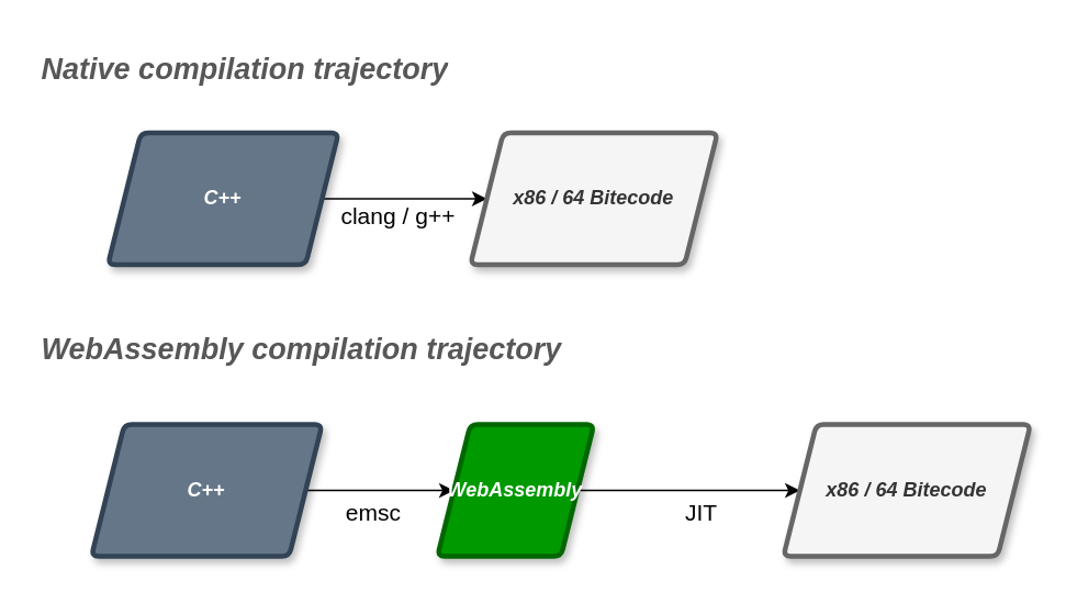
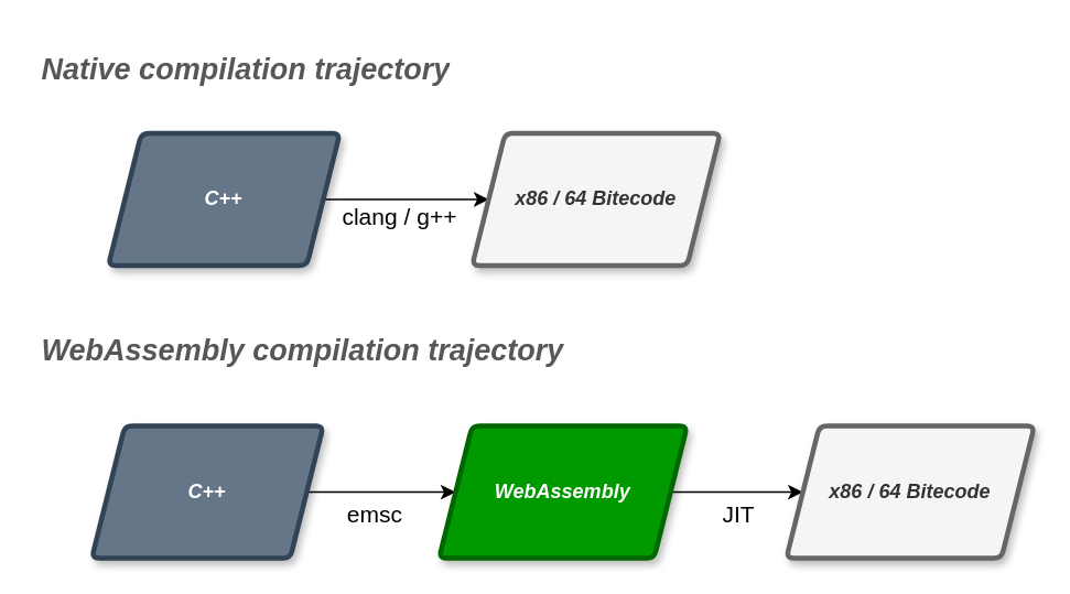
  <mxCell id="0" />
  <mxCell id="1" parent="0" />
  <mxCell id="2" value="&lt;h1&gt;&lt;i&gt;&lt;font style=&quot;font-size: 18px&quot;&gt;Native compilation trajectory&lt;/font&gt;&lt;/i&gt;&lt;/h1&gt;" style="text;html=1;strokeColor=none;fillColor=none;spacing=5;spacingTop=-20;whiteSpace=wrap;overflow=hidden;fontColor=#575757;rounded=0;rotation=0;fontFamily=Helvetica;" parent="1" vertex="1"><mxGeometry x="20" y="20" width="280" height="40" as="geometry" /></mxCell>
  <mxCell id="3" value="&lt;h1 style=&quot;font-size: 18px&quot;&gt;&lt;i&gt;&lt;font style=&quot;font-size: 18px&quot;&gt;WebAssembly compilation trajectory&lt;br&gt;&lt;/font&gt;&lt;/i&gt;&lt;/h1&gt;&lt;div style=&quot;font-size: 18px&quot;&gt;&lt;i&gt;&lt;br&gt;&lt;/i&gt;&lt;/div&gt;" style="text;html=1;strokeColor=none;fillColor=none;spacing=5;spacingTop=-20;whiteSpace=wrap;overflow=hidden;fontColor=#575757;rounded=0;fontFamily=Helvetica;" parent="1" vertex="1"><mxGeometry x="20" y="200" width="545" height="35" as="geometry" /></mxCell>
  <mxCell id="4" style="edgeStyle=none;html=1;exitX=1;exitY=0.5;exitDx=0;exitDy=0;entryX=0;entryY=0.5;entryDx=0;entryDy=0;" parent="1" source="6" target="9" edge="1"><mxGeometry relative="1" as="geometry"><Array as="points"><mxPoint x="225" y="297" /></Array></mxGeometry></mxCell>
  <mxCell id="5" value="emsc" style="edgeLabel;html=1;align=center;verticalAlign=middle;resizable=0;points=[];labelBorderColor=#FFFFFF;fontSize=14;" parent="4" vertex="1" connectable="0"><mxGeometry x="0.111" relative="1" as="geometry"><mxPoint x="-10" y="13" as="offset" /></mxGeometry></mxCell>
  <mxCell id="6" value="&lt;b&gt;&lt;i&gt;C++&lt;/i&gt;&lt;/b&gt;" style="shape=parallelogram;perimeter=parallelogramPerimeter;whiteSpace=wrap;html=1;fixedSize=1;fillColor=#647687;strokeColor=#314354;fontColor=#ffffff;rounded=1;strokeWidth=3;arcSize=9;shadow=1;fontFamily=Helvetica;" parent="1" vertex="1"><mxGeometry x="55" y="257" width="140" height="80" as="geometry" /></mxCell>
  <mxCell id="7" style="edgeStyle=none;html=1;exitX=1;exitY=0.5;exitDx=0;exitDy=0;" parent="1" source="9" target="10" edge="1"><mxGeometry relative="1" as="geometry" /></mxCell>
  <mxCell id="8" value="JIT" style="edgeLabel;html=1;align=center;verticalAlign=middle;resizable=0;points=[];fontSize=14;" parent="7" vertex="1" connectable="0"><mxGeometry x="0.208" relative="1" as="geometry"><mxPoint x="-8" y="13" as="offset" /></mxGeometry></mxCell>
- <mxCell id="9" value="&lt;b&gt;&lt;i&gt;WebAssembly&lt;/i&gt;&lt;/b&gt;" style="shape=parallelogram;perimeter=parallelogramPerimeter;whiteSpace=wrap;html=1;fixedSize=1;fillColor=#009900;strokeColor=#006600;fontColor=#ffffff;rounded=1;strokeWidth=3;arcSize=9;shadow=1;fontFamily=Helvetica;" parent="1" vertex="1"><mxGeometry x="265" y="257" width="95" height="80" as="geometry" /></mxCell>
+ <mxCell id="9" value="&lt;b&gt;&lt;i&gt;WebAssembly&lt;/i&gt;&lt;/b&gt;" style="shape=parallelogram;perimeter=parallelogramPerimeter;whiteSpace=wrap;html=1;fixedSize=1;fillColor=#009900;strokeColor=#006600;fontColor=#ffffff;rounded=1;strokeWidth=3;arcSize=9;shadow=1;fontFamily=Helvetica;" parent="1" vertex="1"><mxGeometry x="265" y="257" width="150" height="80" as="geometry" /></mxCell>
  <mxCell id="10" value="&lt;b&gt;&lt;i&gt;x86 / 64&amp;nbsp;&lt;/i&gt;&lt;/b&gt;&lt;b&gt;&lt;i&gt;Bitecode&lt;br&gt;&lt;/i&gt;&lt;/b&gt;" style="shape=parallelogram;perimeter=parallelogramPerimeter;whiteSpace=wrap;html=1;fixedSize=1;rounded=1;strokeWidth=3;arcSize=9;shadow=1;fontFamily=Helvetica;fontColor=#333333;strokeColor=#666666;fillColor=#f5f5f5;" parent="1" vertex="1"><mxGeometry x="475" y="257" width="150" height="80" as="geometry" /></mxCell>
  <mxCell id="11" style="edgeStyle=none;html=1;exitX=1;exitY=0.5;exitDx=0;exitDy=0;entryX=0;entryY=0.5;entryDx=0;entryDy=0;" parent="1" source="13" target="14" edge="1"><mxGeometry relative="1" as="geometry" /></mxCell>
  <mxCell id="12" value="clang / g++" style="edgeLabel;html=1;align=center;verticalAlign=middle;resizable=0;points=[];fontSize=14;" parent="11" vertex="1" connectable="0"><mxGeometry x="-0.153" relative="1" as="geometry"><mxPoint x="3" y="10" as="offset" /></mxGeometry></mxCell>
  <mxCell id="13" value="&lt;b&gt;&lt;i&gt;C++&lt;/i&gt;&lt;/b&gt;" style="shape=parallelogram;perimeter=parallelogramPerimeter;whiteSpace=wrap;html=1;fixedSize=1;fillColor=#647687;strokeColor=#314354;fontColor=#ffffff;rounded=1;strokeWidth=3;arcSize=9;shadow=1;fontFamily=Helvetica;" parent="1" vertex="1"><mxGeometry x="65" y="80" width="140" height="80" as="geometry" /></mxCell>
  <mxCell id="14" value="&lt;b&gt;&lt;i&gt;x86 / 64&amp;nbsp;&lt;/i&gt;&lt;/b&gt;&lt;b&gt;&lt;i&gt;Bitecode&lt;br&gt;&lt;/i&gt;&lt;/b&gt;" style="shape=parallelogram;perimeter=parallelogramPerimeter;whiteSpace=wrap;html=1;fixedSize=1;rounded=1;strokeWidth=3;arcSize=9;shadow=1;fontFamily=Helvetica;fontColor=#333333;strokeColor=#666666;fillColor=#f5f5f5;" parent="1" vertex="1"><mxGeometry x="285" y="80" width="150" height="80" as="geometry" /></mxCell>
